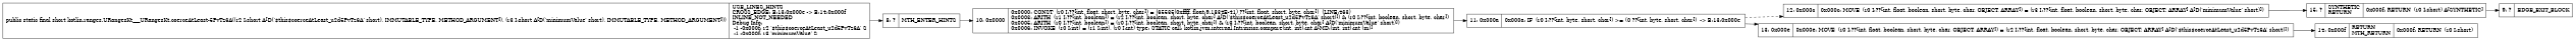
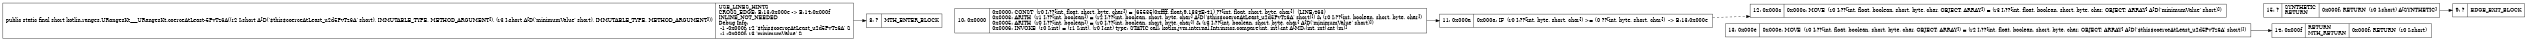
  digraph {
    rankdir=LR
    node [shape=record]
-   n1 [label="{8\:\ ?|MTH_ENTER_HINTS\l}"]
+   n1 [label="{8\:\ ?|MTH_ENTER_BLOCK\l}"]
    n2 [label="{10\:\ 0x0000|0x0000: CONST  (r0 I:??[int, float, short, byte, char]) = (65535(0xffff, float:9.1834E\-41) ??[int, float, short, byte, char])  (LINE:463)\l0x0003: ARITH  (r1 I:??[int, boolean]) = (r2 I:??[int, boolean, short, byte, char] A[D('$this$coerceAtLeast_u2d5PvTz6A' short)]) & (r0 I:??[int, boolean, short, byte, char]) \l0x0005: ARITH  (r0 I:??[int, boolean]) = (r0 I:??[int, boolean, short, byte, char]) & (r3 I:??[int, boolean, short, byte, char] A[D('minimumValue' short)]) \l0x0006: INVOKE  (r0 I:int) = (r1 I:int), (r0 I:int) type: STATIC call: kotlin.jvm.internal.Intrinsics.compare(int, int):int A[MD:(int, int):int (m)]\l}"]
    n3 [label="{11\:\ 0x000a|0x000a: IF  (r0 I:??[int, byte, short, char]) \>= (0 ??[int, byte, short, char])  \-\> B:13:0x000e \l}"]
    n4 [label="{12\:\ 0x000c|0x000c: MOVE  (r0 I:??[int, float, boolean, short, byte, char, OBJECT, ARRAY]) = (r3 I:??[int, float, boolean, short, byte, char, OBJECT, ARRAY] A[D('minimumValue' short)]) \l}"]
    n5 [label="{13\:\ 0x000e|0x000e: MOVE  (r0 I:??[int, float, boolean, short, byte, char, OBJECT, ARRAY]) = (r2 I:??[int, float, boolean, short, byte, char, OBJECT, ARRAY] A[D('$this$coerceAtLeast_u2d5PvTz6A' short)]) \l}"]
    n6 [label="{15\:\ ?|SYNTHETIC\lRETURN\l|0x000f: RETURN  (r0 I:short) A[SYNTHETIC]\l}"]
    n7 [label="{14\:\ 0x000f|RETURN\lMTH_RETURN\l|0x000f: RETURN  (r0 I:short) \l}"]
    n8 [label="{9\:\ ?|EDGE_EXIT_BLOCK\l}"]
    n9 [label="{public static final short kotlin.ranges.URangesKt___URangesKt.coerceAtLeast\-5PvTz6A((r2 I:short A[D('$this$coerceAtLeast_u2d5PvTz6A' short), IMMUTABLE_TYPE, METHOD_ARGUMENT]), (r3 I:short A[D('minimumValue' short), IMMUTABLE_TYPE, METHOD_ARGUMENT]))  | USE_LINES_HINTS\lCROSS_EDGE: B:13:0x000e \-\> B:14:0x000f\lINLINE_NOT_NEEDED\lDebug Info:\l  \-1 \-0x000f: r2 '$this$coerceAtLeast_u2d5PvTz6A' S\l  \-1 \-0x000f: r3 'minimumValue' S\l}"]
-   n1 -> n2
    n2 -> n3
    n3 -> n4 [style=dashed]
-   n3 -> n5
-   n4 -> n6
    n5 -> n7
    n6 -> n8
    n9 -> n1
  }
